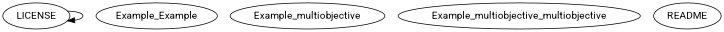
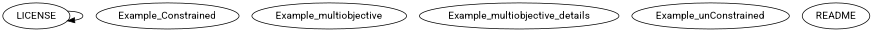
  digraph {
    fontname=Roboto
    node [fontname=Roboto]
    LICENSE
-   Example_Constrained [label=Example_Example]
+   Example_Constrained
    Example_multiobjective
-   Example_multiobjective_details [label=Example_multiobjective_multiobjective]
+   Example_multiobjective_details
+   Example_unConstrained
    README
    LICENSE -> LICENSE [fontname=Roboto]
  }
